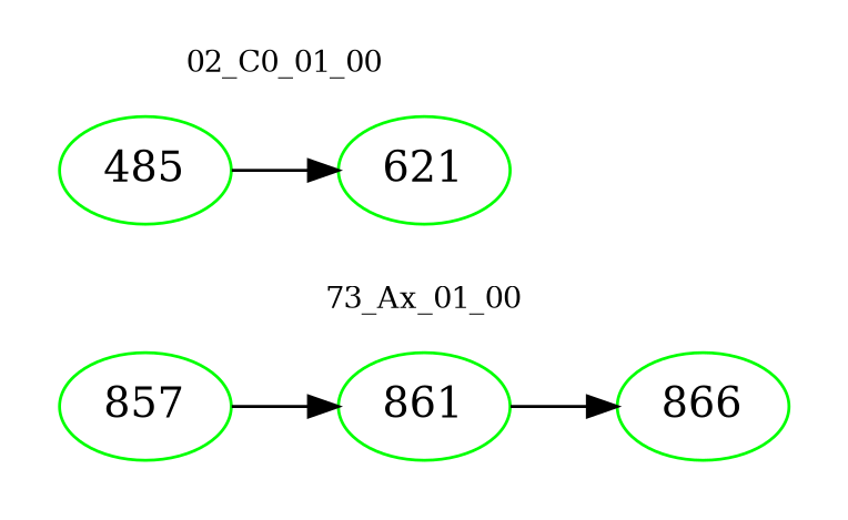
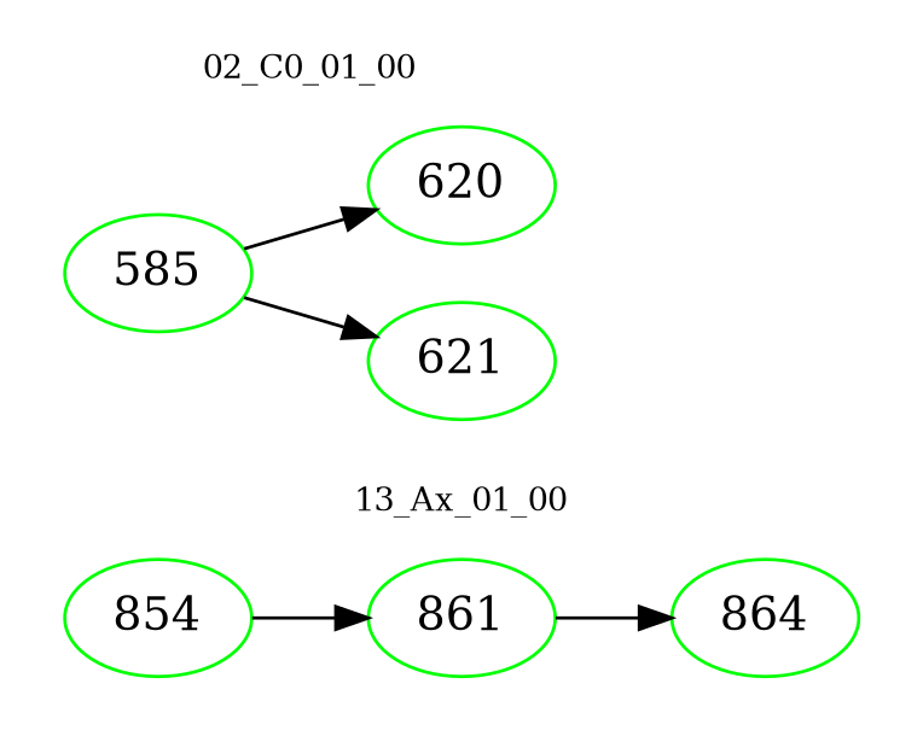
  digraph {
    rankdir=LR
    node [color=green]
    edge [color=black]
-   n1 [label=857]
-   n2 [label=866]
+   n1 [label=854]
+   n2 [label=864]
    n3 [label=861]
-   n4 [label=485]
+   n4 [label=585]
    n5 [label=621]
+   n6 [label=620]
    subgraph cluster_1 {
      color=white
      fontsize=10
-     label="73_Ax_01_00"
+     label="13_Ax_01_00"
      n1
      n2
      n3
    }
    subgraph cluster_2 {
      color=white
      fontsize=10
      label="02_C0_01_00"
      n4
      n5
+     n6
    }
    n1 -> n3
    n3 -> n2
    n4 -> n5
+   n4 -> n6
  }
